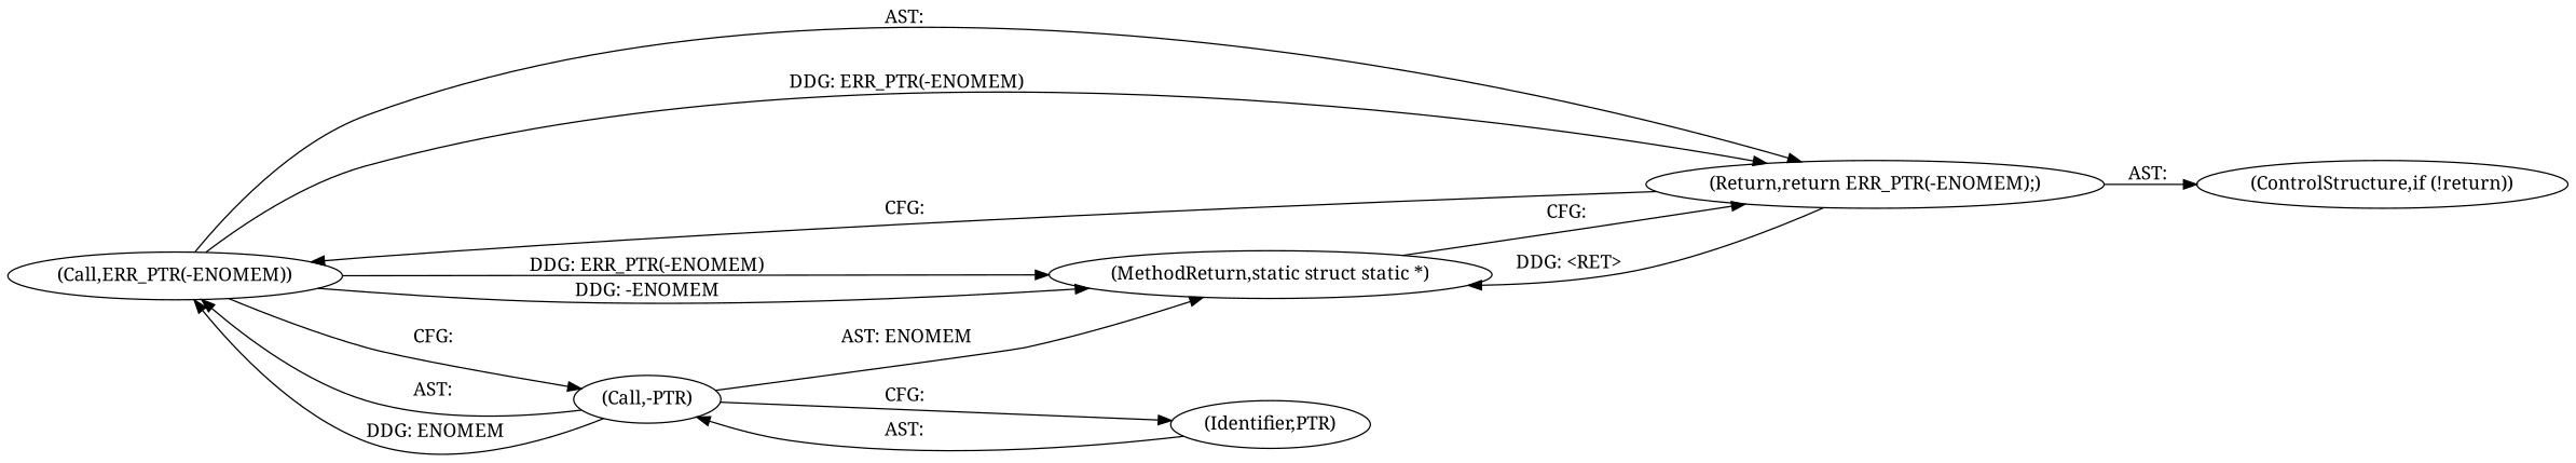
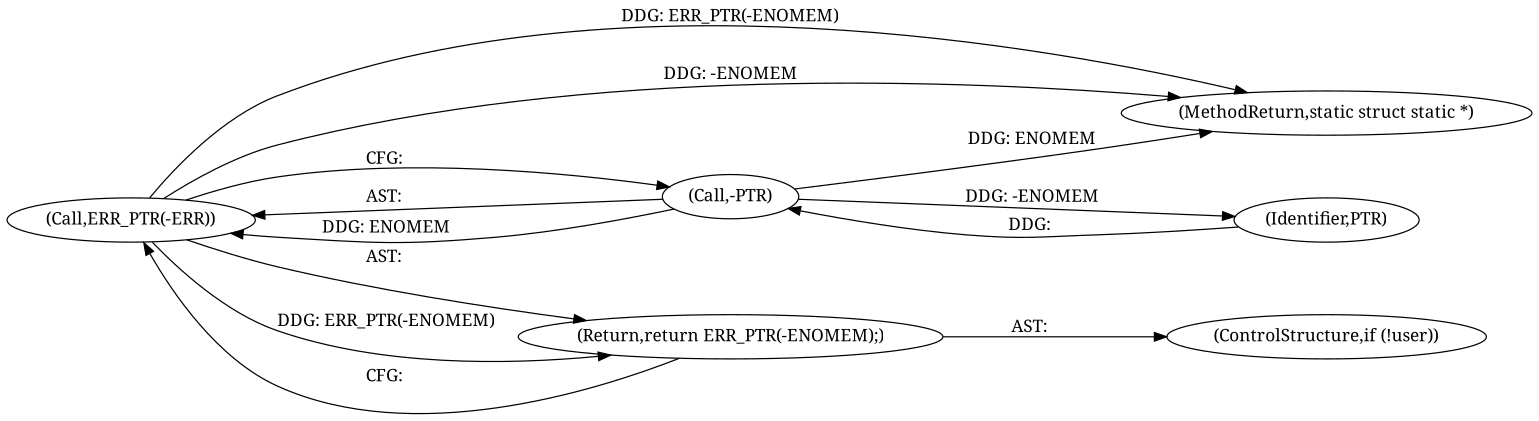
  digraph {
    fontname="Noto Serif"
    rankdir=LR
    node [fontname="Noto Serif"]
    edge [fontname="Noto Serif"]
-   n1 [label="(Call,ERR_PTR(-ENOMEM))"]
+   n1 [label="(Call,ERR_PTR(-ERR))"]
    n2 [label="(Call,-PTR)"]
    n3 [label="(Return,return ERR_PTR(-ENOMEM);)"]
    n4 [label="(MethodReturn,static struct static *)"]
    n5 [label="(Identifier,PTR)"]
-   n6 [label="(ControlStructure,if (!return))"]
+   n6 [label="(ControlStructure,if (!user))"]
    n1 -> n2 [label="CFG: "]
    n1 -> n3 [label="AST: "]
    n1 -> n3 [label="DDG: ERR_PTR(-ENOMEM)"]
    n1 -> n4 [label="DDG: ERR_PTR(-ENOMEM)"]
    n1 -> n4 [label="DDG: -ENOMEM"]
    n2 -> n1 [label="AST: "]
    n2 -> n1 [label="DDG: ENOMEM"]
-   n2 -> n4 [label="AST: ENOMEM"]
-   n2 -> n5 [label="CFG: "]
+   n2 -> n4 [label="DDG: ENOMEM"]
+   n2 -> n5 [label="DDG: -ENOMEM"]
    n3 -> n1 [label="CFG: "]
-   n3 -> n4 [label="DDG: <RET>"]
    n3 -> n6 [label="AST: "]
-   n4 -> n3 [label="CFG: "]
-   n5 -> n2 [label="AST: "]
+   n5 -> n2 [label="DDG: "]
  }
